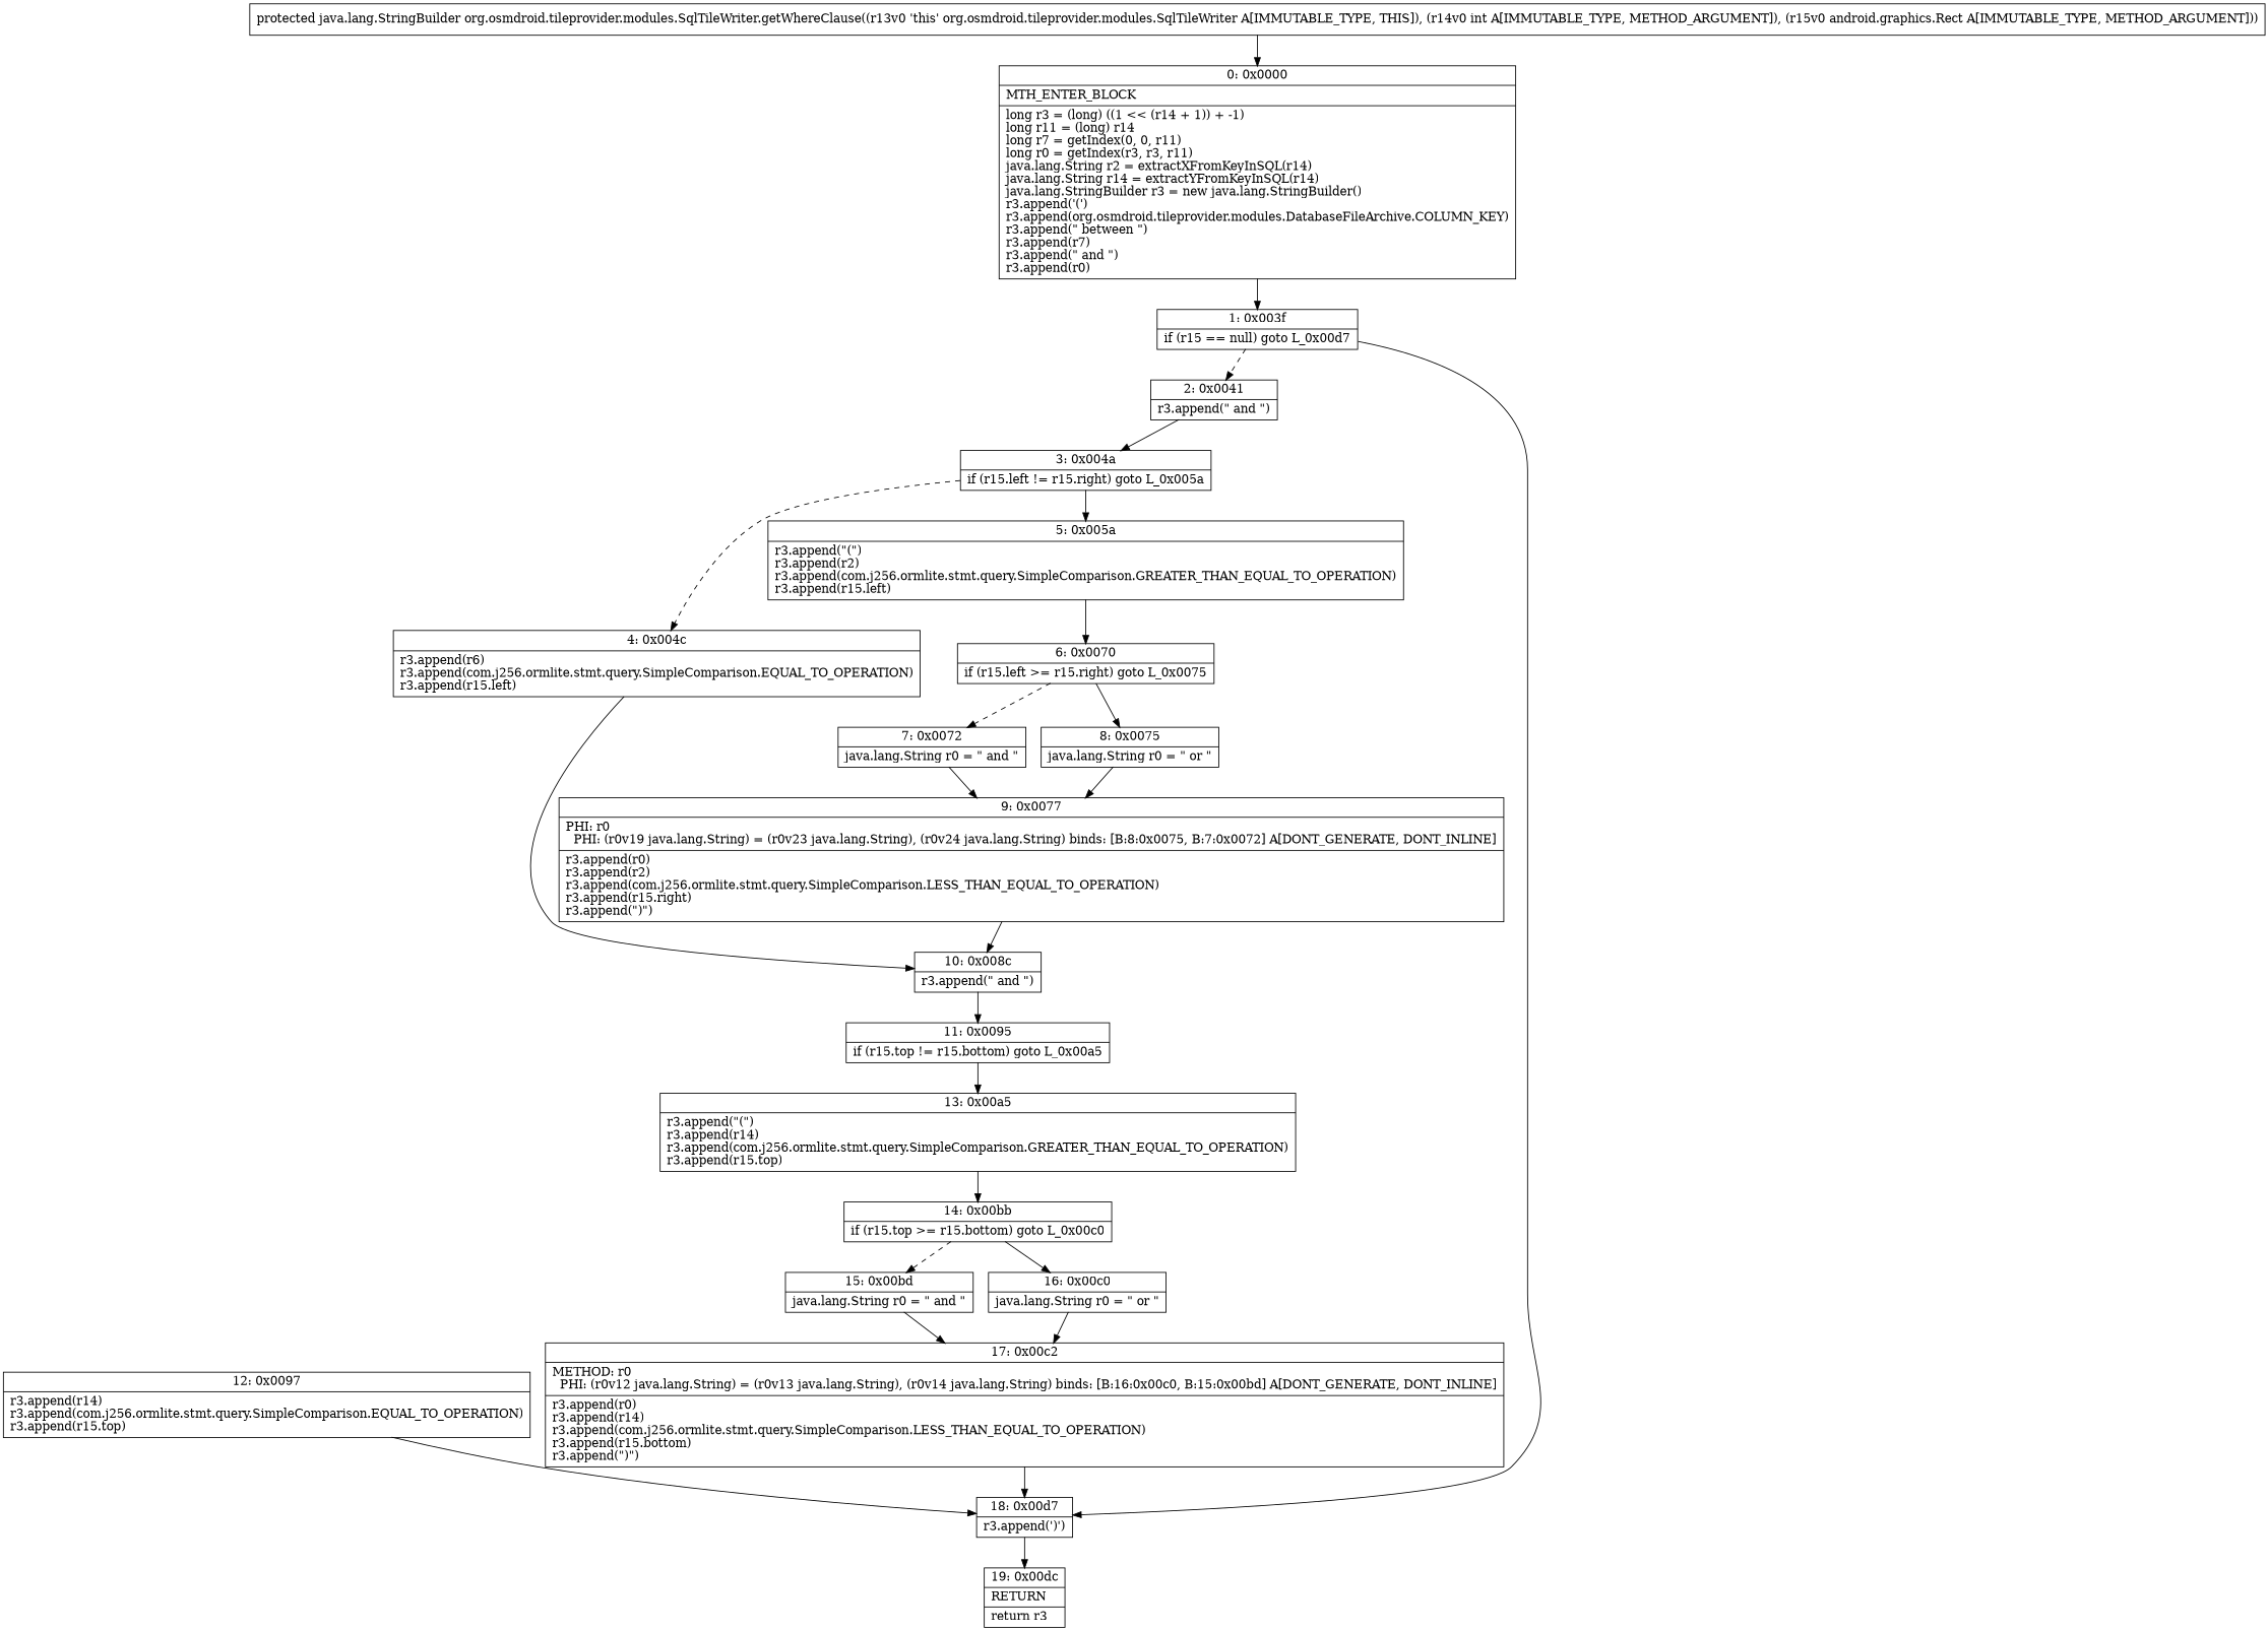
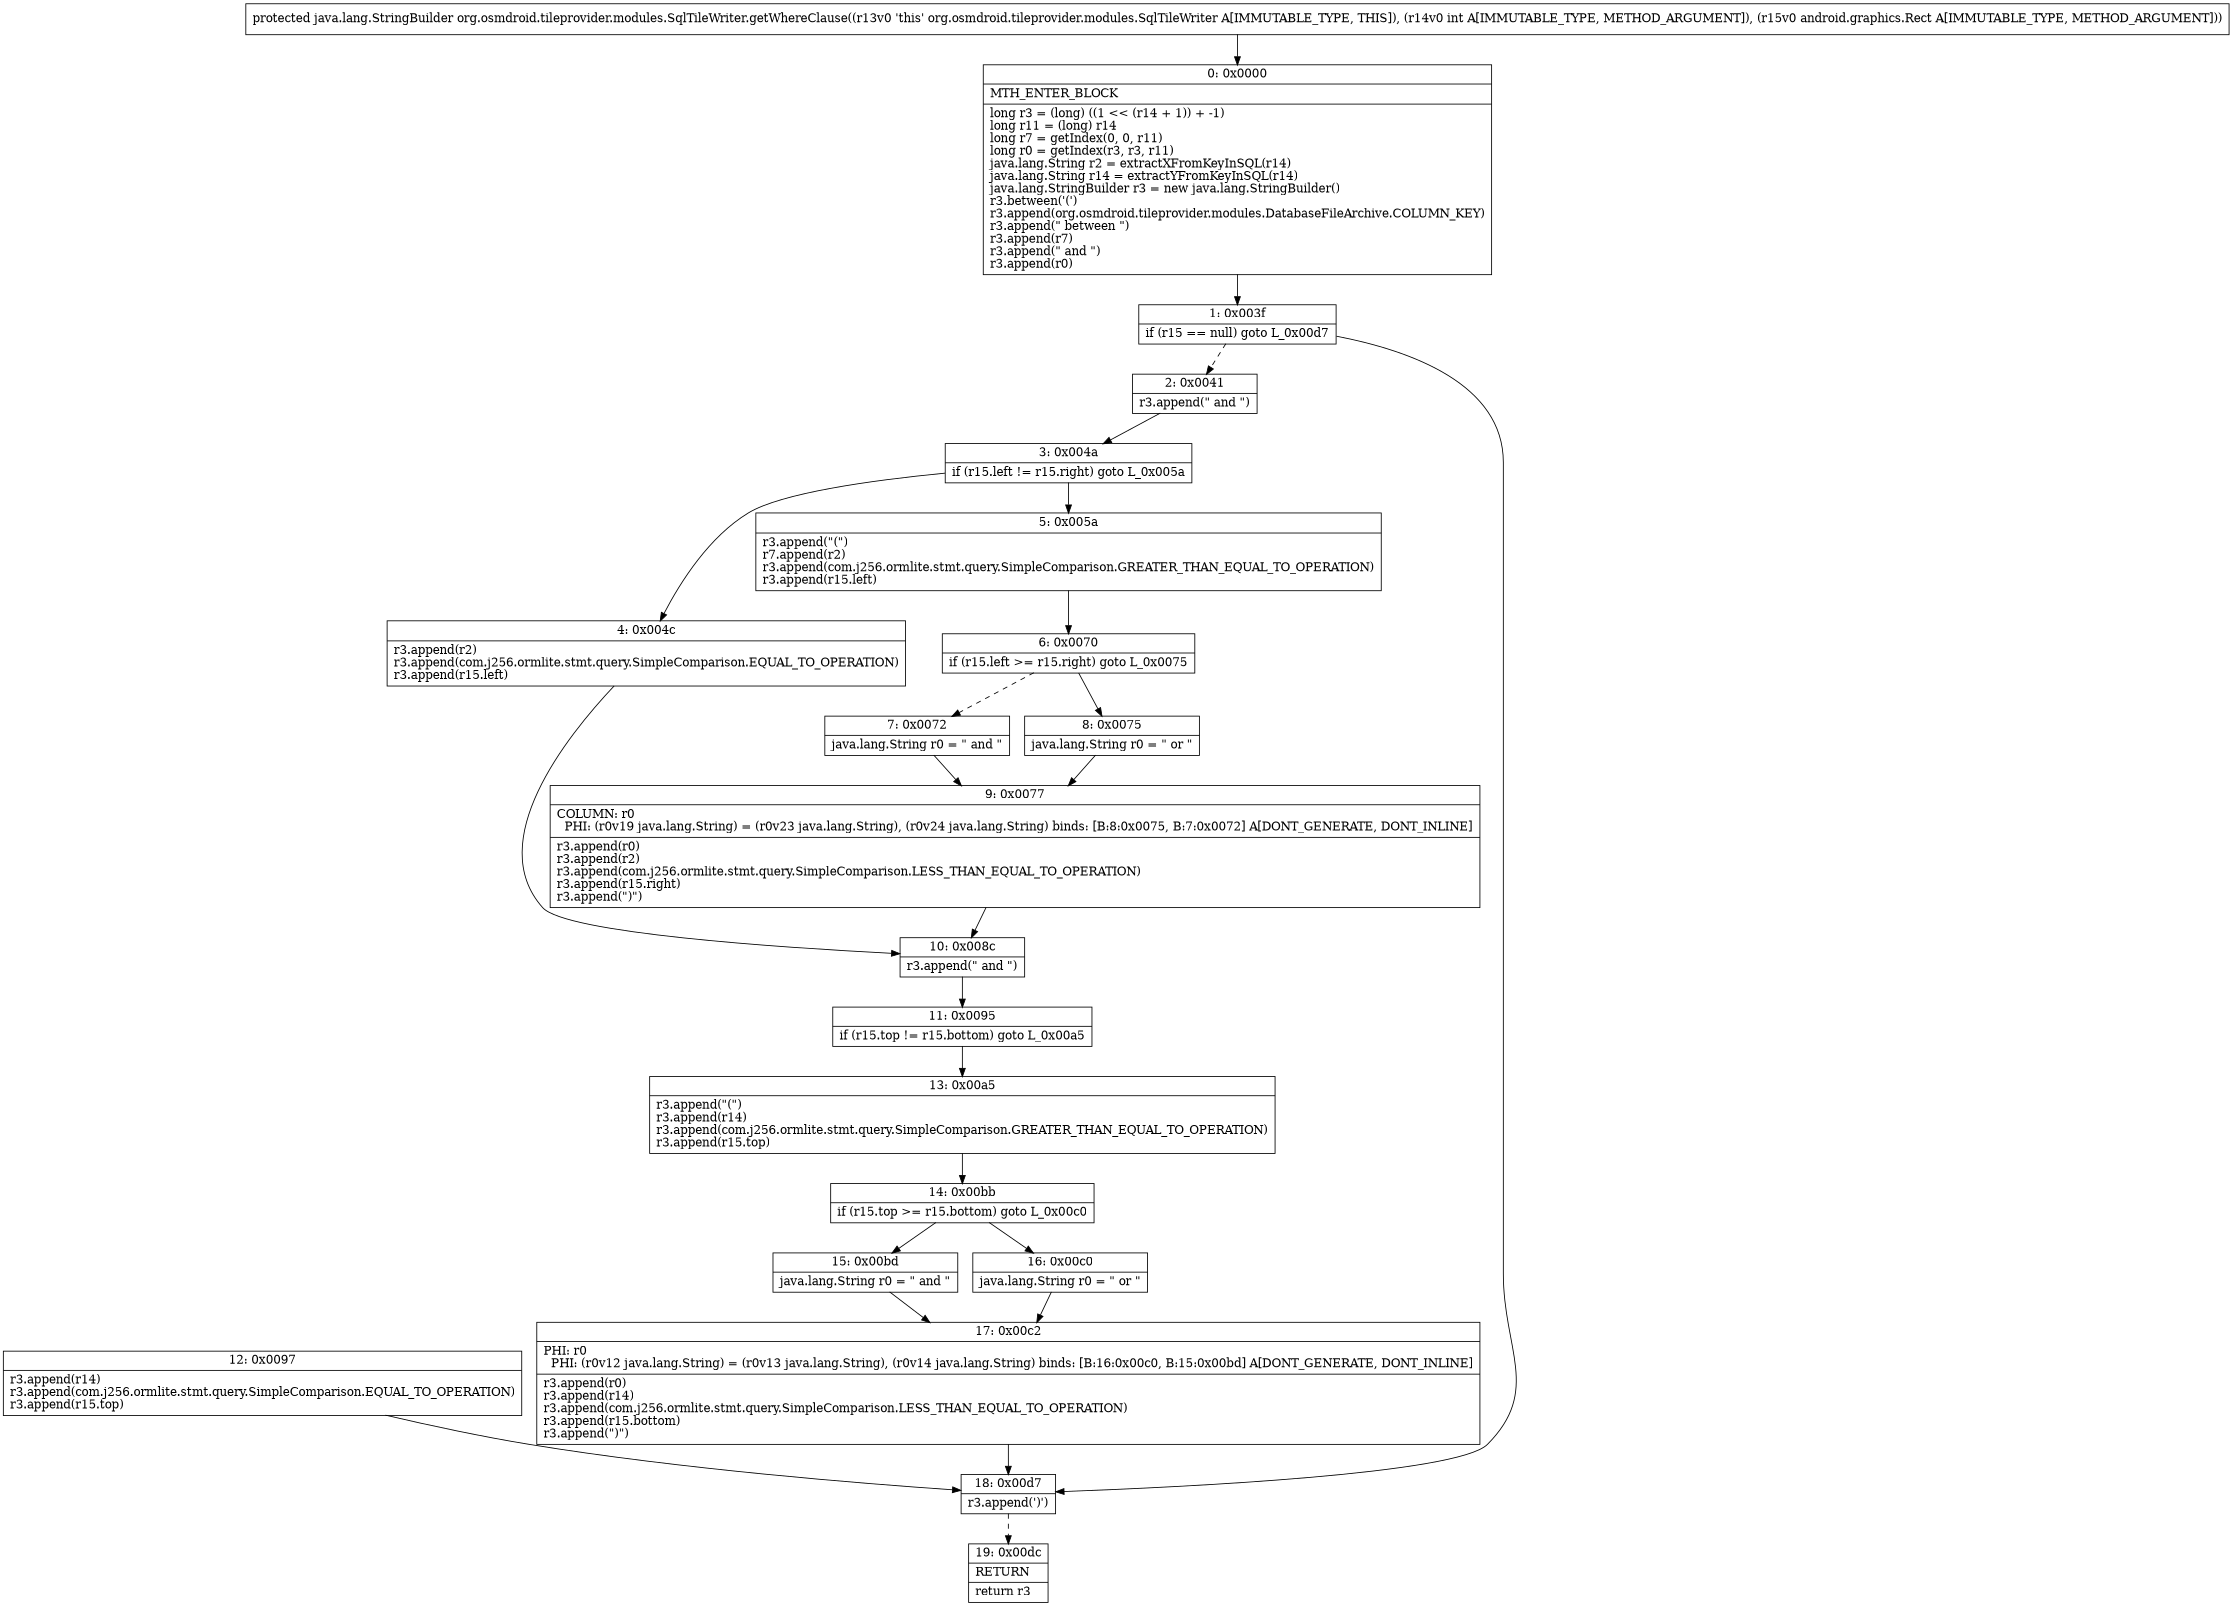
  digraph {
    node [shape=record]
-   n1 [label="{0\:\ 0x0000|MTH_ENTER_BLOCK\l|long r3 = (long) ((1 \<\< (r14 + 1)) + \-1)\llong r11 = (long) r14\llong r7 = getIndex(0, 0, r11)\llong r0 = getIndex(r3, r3, r11)\ljava.lang.String r2 = extractXFromKeyInSQL(r14)\ljava.lang.String r14 = extractYFromKeyInSQL(r14)\ljava.lang.StringBuilder r3 = new java.lang.StringBuilder()\lr3.append('(')\lr3.append(org.osmdroid.tileprovider.modules.DatabaseFileArchive.COLUMN_KEY)\lr3.append(\" between \")\lr3.append(r7)\lr3.append(\" and \")\lr3.append(r0)\l}"]
+   n1 [label="{0\:\ 0x0000|MTH_ENTER_BLOCK\l|long r3 = (long) ((1 \<\< (r14 + 1)) + \-1)\llong r11 = (long) r14\llong r7 = getIndex(0, 0, r11)\llong r0 = getIndex(r3, r3, r11)\ljava.lang.String r2 = extractXFromKeyInSQL(r14)\ljava.lang.String r14 = extractYFromKeyInSQL(r14)\ljava.lang.StringBuilder r3 = new java.lang.StringBuilder()\lr3.between('(')\lr3.append(org.osmdroid.tileprovider.modules.DatabaseFileArchive.COLUMN_KEY)\lr3.append(\" between \")\lr3.append(r7)\lr3.append(\" and \")\lr3.append(r0)\l}"]
    n2 [label="{1\:\ 0x003f|if (r15 == null) goto L_0x00d7\l}"]
    n3 [label="{2\:\ 0x0041|r3.append(\" and \")\l}"]
    n4 [label="{18\:\ 0x00d7|r3.append(')')\l}"]
    n5 [label="{3\:\ 0x004a|if (r15.left != r15.right) goto L_0x005a\l}"]
    n6 [label="{19\:\ 0x00dc|RETURN\l|return r3\l}"]
-   n7 [label="{4\:\ 0x004c|r3.append(r6)\lr3.append(com.j256.ormlite.stmt.query.SimpleComparison.EQUAL_TO_OPERATION)\lr3.append(r15.left)\l}"]
-   n8 [label="{5\:\ 0x005a|r3.append(\"(\")\lr3.append(r2)\lr3.append(com.j256.ormlite.stmt.query.SimpleComparison.GREATER_THAN_EQUAL_TO_OPERATION)\lr3.append(r15.left)\l}"]
+   n7 [label="{4\:\ 0x004c|r3.append(r2)\lr3.append(com.j256.ormlite.stmt.query.SimpleComparison.EQUAL_TO_OPERATION)\lr3.append(r15.left)\l}"]
+   n8 [label="{5\:\ 0x005a|r3.append(\"(\")\lr7.append(r2)\lr3.append(com.j256.ormlite.stmt.query.SimpleComparison.GREATER_THAN_EQUAL_TO_OPERATION)\lr3.append(r15.left)\l}"]
    n9 [label="{10\:\ 0x008c|r3.append(\" and \")\l}"]
    n10 [label="{6\:\ 0x0070|if (r15.left \>= r15.right) goto L_0x0075\l}"]
    n11 [label="{11\:\ 0x0095|if (r15.top != r15.bottom) goto L_0x00a5\l}"]
    n12 [label="{7\:\ 0x0072|java.lang.String r0 = \" and \"\l}"]
    n13 [label="{8\:\ 0x0075|java.lang.String r0 = \" or \"\l}"]
-   n14 [label="{9\:\ 0x0077|PHI: r0 \l  PHI: (r0v19 java.lang.String) = (r0v23 java.lang.String), (r0v24 java.lang.String) binds: [B:8:0x0075, B:7:0x0072] A[DONT_GENERATE, DONT_INLINE]\l|r3.append(r0)\lr3.append(r2)\lr3.append(com.j256.ormlite.stmt.query.SimpleComparison.LESS_THAN_EQUAL_TO_OPERATION)\lr3.append(r15.right)\lr3.append(\")\")\l}"]
+   n14 [label="{9\:\ 0x0077|COLUMN: r0 \l  PHI: (r0v19 java.lang.String) = (r0v23 java.lang.String), (r0v24 java.lang.String) binds: [B:8:0x0075, B:7:0x0072] A[DONT_GENERATE, DONT_INLINE]\l|r3.append(r0)\lr3.append(r2)\lr3.append(com.j256.ormlite.stmt.query.SimpleComparison.LESS_THAN_EQUAL_TO_OPERATION)\lr3.append(r15.right)\lr3.append(\")\")\l}"]
    n15 [label="{13\:\ 0x00a5|r3.append(\"(\")\lr3.append(r14)\lr3.append(com.j256.ormlite.stmt.query.SimpleComparison.GREATER_THAN_EQUAL_TO_OPERATION)\lr3.append(r15.top)\l}"]
    n16 [label="{12\:\ 0x0097|r3.append(r14)\lr3.append(com.j256.ormlite.stmt.query.SimpleComparison.EQUAL_TO_OPERATION)\lr3.append(r15.top)\l}"]
    n17 [label="{14\:\ 0x00bb|if (r15.top \>= r15.bottom) goto L_0x00c0\l}"]
    n18 [label="{15\:\ 0x00bd|java.lang.String r0 = \" and \"\l}"]
    n19 [label="{16\:\ 0x00c0|java.lang.String r0 = \" or \"\l}"]
-   n20 [label="{17\:\ 0x00c2|METHOD: r0 \l  PHI: (r0v12 java.lang.String) = (r0v13 java.lang.String), (r0v14 java.lang.String) binds: [B:16:0x00c0, B:15:0x00bd] A[DONT_GENERATE, DONT_INLINE]\l|r3.append(r0)\lr3.append(r14)\lr3.append(com.j256.ormlite.stmt.query.SimpleComparison.LESS_THAN_EQUAL_TO_OPERATION)\lr3.append(r15.bottom)\lr3.append(\")\")\l}"]
+   n20 [label="{17\:\ 0x00c2|PHI: r0 \l  PHI: (r0v12 java.lang.String) = (r0v13 java.lang.String), (r0v14 java.lang.String) binds: [B:16:0x00c0, B:15:0x00bd] A[DONT_GENERATE, DONT_INLINE]\l|r3.append(r0)\lr3.append(r14)\lr3.append(com.j256.ormlite.stmt.query.SimpleComparison.LESS_THAN_EQUAL_TO_OPERATION)\lr3.append(r15.bottom)\lr3.append(\")\")\l}"]
    n21 [label="{protected java.lang.StringBuilder org.osmdroid.tileprovider.modules.SqlTileWriter.getWhereClause((r13v0 'this' org.osmdroid.tileprovider.modules.SqlTileWriter A[IMMUTABLE_TYPE, THIS]), (r14v0 int A[IMMUTABLE_TYPE, METHOD_ARGUMENT]), (r15v0 android.graphics.Rect A[IMMUTABLE_TYPE, METHOD_ARGUMENT])) }"]
    n1 -> n2
    n2 -> n3 [style=dashed]
    n2 -> n4
    n3 -> n5
-   n4 -> n6
-   n5 -> n7 [style=dashed]
+   n4 -> n6 [style=dashed]
+   n5 -> n7 [style=solid]
    n5 -> n8
    n7 -> n9
    n8 -> n10
    n9 -> n11
    n10 -> n12 [style=dashed]
    n10 -> n13
    n11 -> n15
    n12 -> n14
    n13 -> n14
    n14 -> n9
    n15 -> n17
    n16 -> n4
-   n17 -> n18 [style=dashed]
+   n17 -> n18 [style=solid]
    n17 -> n19
    n18 -> n20
    n19 -> n20
    n20 -> n4
    n21 -> n1
  }
